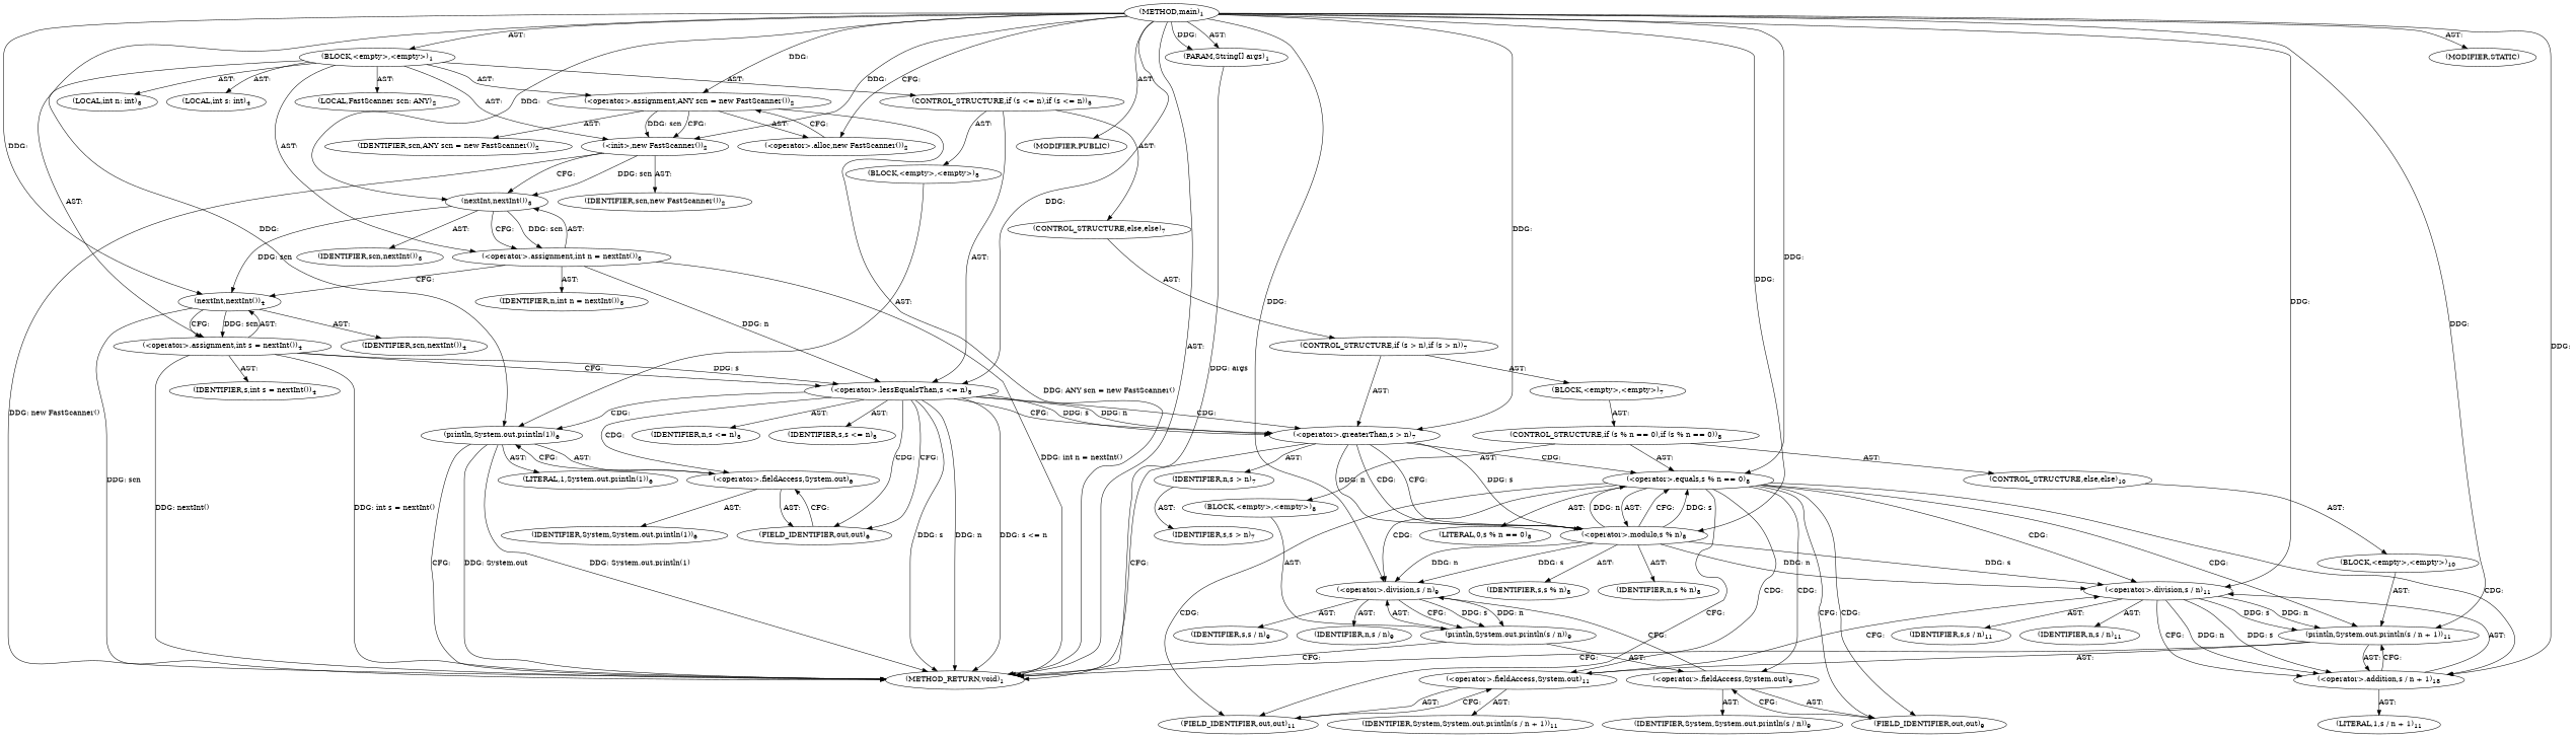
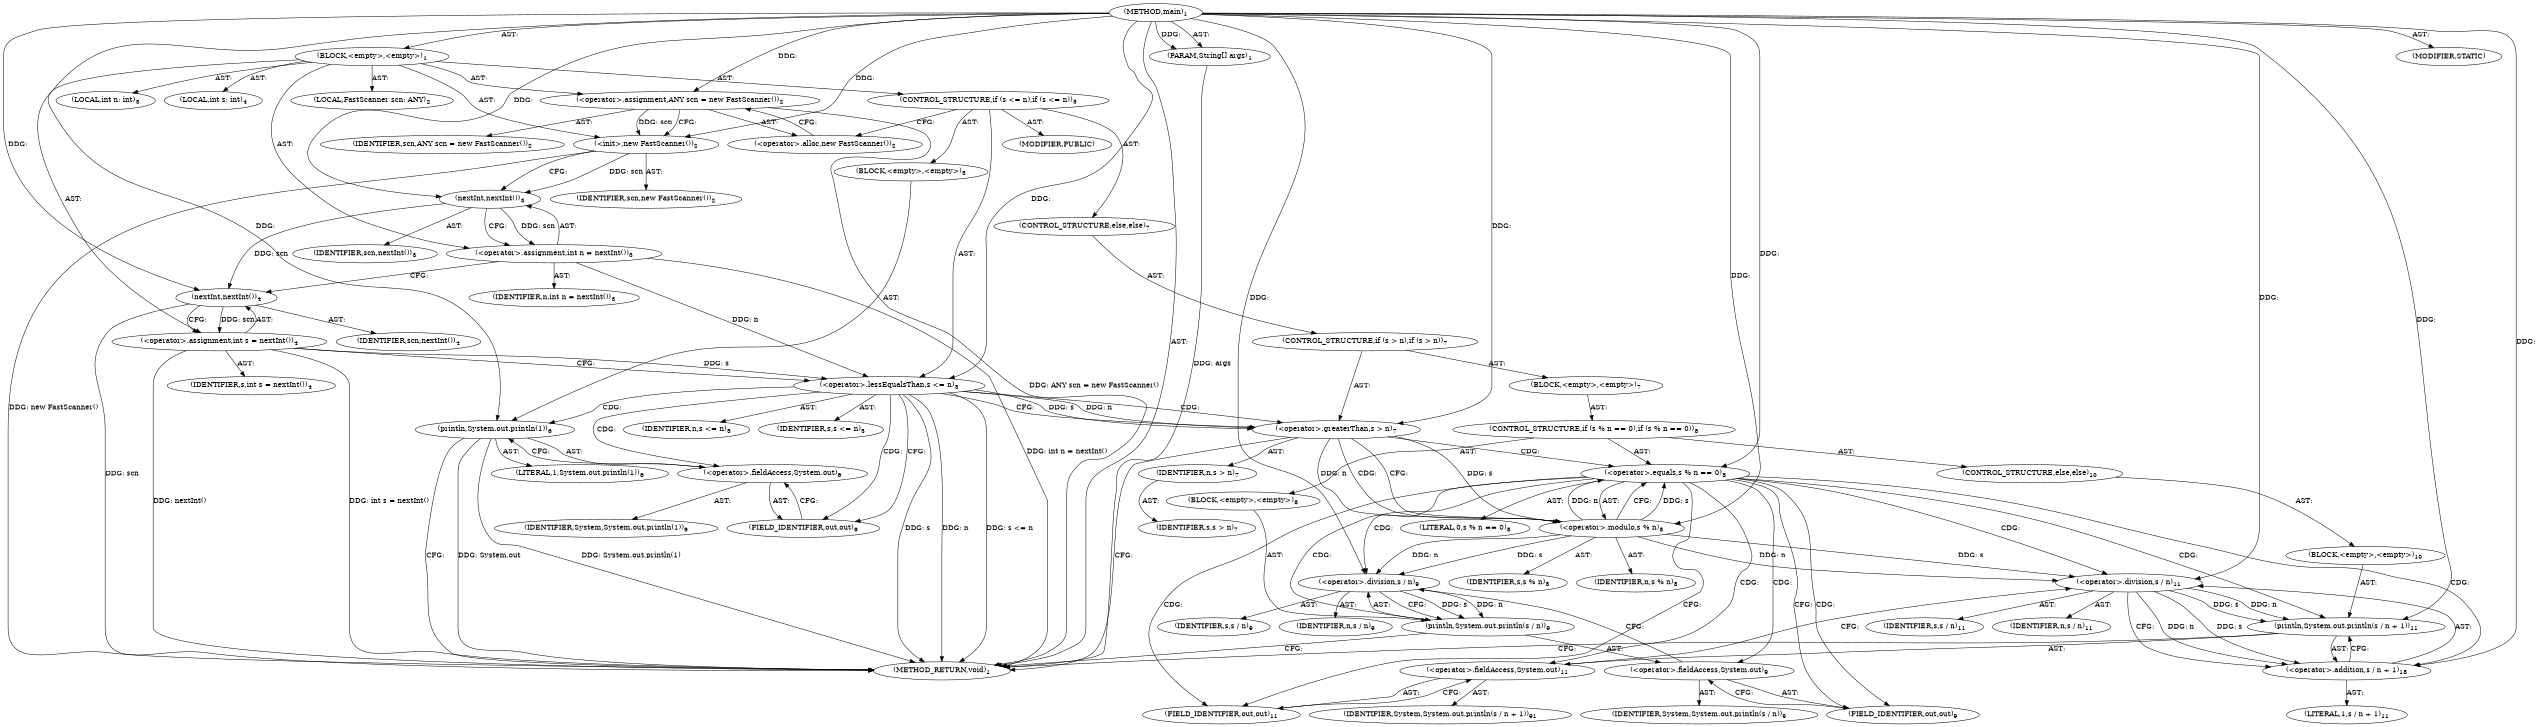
  digraph {
    n1 [label=<(METHOD,main)<SUB>1</SUB>>]
    n2 [label=<(PARAM,String[] args)<SUB>1</SUB>>]
    n3 [label=<(BLOCK,&lt;empty&gt;,&lt;empty&gt;)<SUB>1</SUB>>]
    n4 [label=<(&lt;operator&gt;.assignment,ANY scn = new FastScanner())<SUB>2</SUB>>]
    n5 [label=<(&lt;operator&gt;.alloc,new FastScanner())<SUB>2</SUB>>]
    n6 [label=<(&lt;init&gt;,new FastScanner())<SUB>2</SUB>>]
    n7 [label=<(nextInt,nextInt())<SUB>3</SUB>>]
    n8 [label=<(nextInt,nextInt())<SUB>4</SUB>>]
    n9 [label=<(&lt;operator&gt;.lessEqualsThan,s &lt;= n)<SUB>5</SUB>>]
    n10 [label=<(println,System.out.println(1))<SUB>6</SUB>>]
    n11 [label=<(&lt;operator&gt;.greaterThan,s &gt; n)<SUB>7</SUB>>]
    n12 [label=<(&lt;operator&gt;.equals,s % n == 0)<SUB>8</SUB>>]
    n13 [label=<(&lt;operator&gt;.modulo,s % n)<SUB>8</SUB>>]
    n14 [label=<(&lt;operator&gt;.division,s / n)<SUB>9</SUB>>]
    n15 [label=<(println,System.out.println(s / n + 1))<SUB>11</SUB>>]
    n16 [label=<(&lt;operator&gt;.addition,s / n + 1)<SUB>18</SUB>>]
    n17 [label=<(&lt;operator&gt;.division,s / n)<SUB>11</SUB>>]
    n18 [label=<(MODIFIER,PUBLIC)>]
    n19 [label=<(MODIFIER,STATIC)>]
    n20 [label=<(METHOD_RETURN,void)<SUB>1</SUB>>]
    n21 [label=<(LOCAL,FastScanner scn: ANY)<SUB>2</SUB>>]
    n22 [label=<(LOCAL,int n: int)<SUB>3</SUB>>]
    n23 [label=<(&lt;operator&gt;.assignment,int n = nextInt())<SUB>3</SUB>>]
    n24 [label=<(LOCAL,int s: int)<SUB>4</SUB>>]
    n25 [label=<(&lt;operator&gt;.assignment,int s = nextInt())<SUB>4</SUB>>]
    n26 [label=<(CONTROL_STRUCTURE,if (s &lt;= n),if (s &lt;= n))<SUB>5</SUB>>]
    n27 [label=<(IDENTIFIER,scn,ANY scn = new FastScanner())<SUB>2</SUB>>]
    n28 [label=<(IDENTIFIER,scn,new FastScanner())<SUB>2</SUB>>]
    n29 [label=<(IDENTIFIER,scn,nextInt())<SUB>3</SUB>>]
    n30 [label=<(IDENTIFIER,scn,nextInt())<SUB>4</SUB>>]
    n31 [label=<(IDENTIFIER,s,s &lt;= n)<SUB>5</SUB>>]
    n32 [label=<(IDENTIFIER,n,s &lt;= n)<SUB>5</SUB>>]
    n33 [label=<(&lt;operator&gt;.fieldAccess,System.out)<SUB>6</SUB>>]
    n34 [label=<(FIELD_IDENTIFIER,out,out)<SUB>6</SUB>>]
    n35 [label=<(LITERAL,1,System.out.println(1))<SUB>6</SUB>>]
    n36 [label=<(IDENTIFIER,n,s &gt; n)<SUB>7</SUB>>]
    n37 [label=<(LITERAL,0,s % n == 0)<SUB>8</SUB>>]
    n38 [label=<(println,System.out.println(s / n))<SUB>9</SUB>>]
    n39 [label=<(&lt;operator&gt;.fieldAccess,System.out)<SUB>9</SUB>>]
    n40 [label=<(FIELD_IDENTIFIER,out,out)<SUB>9</SUB>>]
    n41 [label=<(&lt;operator&gt;.fieldAccess,System.out)<SUB>11</SUB>>]
    n42 [label=<(FIELD_IDENTIFIER,out,out)<SUB>11</SUB>>]
    n43 [label=<(IDENTIFIER,s,s % n)<SUB>8</SUB>>]
    n44 [label=<(IDENTIFIER,n,s % n)<SUB>8</SUB>>]
    n45 [label=<(IDENTIFIER,s,s / n)<SUB>9</SUB>>]
    n46 [label=<(IDENTIFIER,n,s / n)<SUB>9</SUB>>]
    n47 [label=<(LITERAL,1,s / n + 1)<SUB>11</SUB>>]
    n48 [label=<(IDENTIFIER,s,s / n)<SUB>11</SUB>>]
    n49 [label=<(IDENTIFIER,n,s / n)<SUB>11</SUB>>]
    n50 [label=<(IDENTIFIER,n,int n = nextInt())<SUB>3</SUB>>]
    n51 [label=<(IDENTIFIER,s,int s = nextInt())<SUB>4</SUB>>]
    n52 [label=<(BLOCK,&lt;empty&gt;,&lt;empty&gt;)<SUB>5</SUB>>]
    n53 [label=<(CONTROL_STRUCTURE,else,else)<SUB>7</SUB>>]
    n54 [label=<(CONTROL_STRUCTURE,if (s &gt; n),if (s &gt; n))<SUB>7</SUB>>]
    n55 [label=<(IDENTIFIER,System,System.out.println(1))<SUB>6</SUB>>]
    n56 [label=<(BLOCK,&lt;empty&gt;,&lt;empty&gt;)<SUB>7</SUB>>]
    n57 [label=<(CONTROL_STRUCTURE,if (s % n == 0),if (s % n == 0))<SUB>8</SUB>>]
    n58 [label=<(IDENTIFIER,s,s &gt; n)<SUB>7</SUB>>]
    n59 [label=<(BLOCK,&lt;empty&gt;,&lt;empty&gt;)<SUB>8</SUB>>]
    n60 [label=<(CONTROL_STRUCTURE,else,else)<SUB>10</SUB>>]
    n61 [label=<(BLOCK,&lt;empty&gt;,&lt;empty&gt;)<SUB>10</SUB>>]
    n62 [label=<(IDENTIFIER,System,System.out.println(s / n))<SUB>9</SUB>>]
-   n63 [label=<(IDENTIFIER,System,System.out.println(s / n + 1))<SUB>11</SUB>>]
+   n63 [label=<(IDENTIFIER,System,System.out.println(s / n + 1))<SUB>91</SUB>>]
    n1 -> n2 [label="AST: "]
    n1 -> n2 [label="DDG: "]
    n1 -> n3 [label="AST: "]
    n1 -> n4 [label="DDG: "]
-   n1 -> n5 [label="CFG: "]
+   n26 -> n5 [label="CFG: "]
    n1 -> n6 [label="DDG: "]
    n1 -> n7 [label="DDG: "]
    n1 -> n8 [label="DDG: "]
    n1 -> n9 [label="DDG: "]
    n1 -> n10 [label="DDG: "]
    n1 -> n11 [label="DDG: "]
    n1 -> n12 [label="DDG: "]
    n1 -> n13 [label="DDG: "]
    n1 -> n14 [label="DDG: "]
    n1 -> n15 [label="DDG: "]
    n1 -> n16 [label="DDG: "]
    n1 -> n17 [label="DDG: "]
-   n1 -> n18 [label="AST: "]
+   n26 -> n18 [label="AST: "]
    n1 -> n19 [label="AST: "]
    n1 -> n20 [label="AST: "]
    n2 -> n20 [label="DDG: args"]
    n3 -> n4 [label="AST: "]
    n3 -> n6 [label="AST: "]
    n3 -> n21 [label="AST: "]
    n3 -> n22 [label="AST: "]
    n3 -> n23 [label="AST: "]
    n3 -> n24 [label="AST: "]
    n3 -> n25 [label="AST: "]
    n3 -> n26 [label="AST: "]
    n4 -> n5 [label="AST: "]
    n4 -> n6 [label="CFG: "]
    n4 -> n6 [label="DDG: scn"]
    n4 -> n20 [label="DDG: ANY scn = new FastScanner()"]
    n4 -> n27 [label="AST: "]
    n5 -> n4 [label="CFG: "]
    n6 -> n7 [label="CFG: "]
    n6 -> n7 [label="DDG: scn"]
    n6 -> n20 [label="DDG: new FastScanner()"]
    n6 -> n28 [label="AST: "]
    n7 -> n8 [label="DDG: scn"]
    n7 -> n23 [label="CFG: "]
    n7 -> n23 [label="DDG: scn"]
    n7 -> n29 [label="AST: "]
    n8 -> n20 [label="DDG: scn"]
    n8 -> n25 [label="CFG: "]
    n8 -> n25 [label="DDG: scn"]
    n8 -> n30 [label="AST: "]
    n9 -> n10 [label="CDG: "]
    n9 -> n11 [label="CFG: "]
    n9 -> n11 [label="DDG: s"]
    n9 -> n11 [label="DDG: n"]
    n9 -> n11 [label="CDG: "]
    n9 -> n20 [label="DDG: s"]
    n9 -> n20 [label="DDG: n"]
    n9 -> n20 [label="DDG: s &lt;= n"]
    n9 -> n31 [label="AST: "]
    n9 -> n32 [label="AST: "]
    n9 -> n33 [label="CDG: "]
    n9 -> n34 [label="CFG: "]
    n9 -> n34 [label="CDG: "]
    n10 -> n20 [label="CFG: "]
    n10 -> n20 [label="DDG: System.out"]
    n10 -> n20 [label="DDG: System.out.println(1)"]
    n10 -> n33 [label="AST: "]
    n10 -> n35 [label="AST: "]
    n11 -> n12 [label="CDG: "]
    n11 -> n13 [label="CFG: "]
    n11 -> n13 [label="DDG: s"]
    n11 -> n13 [label="DDG: n"]
    n11 -> n13 [label="CDG: "]
    n11 -> n20 [label="CFG: "]
    n11 -> n36 [label="AST: "]
    n12 -> n13 [label="AST: "]
    n12 -> n14 [label="CDG: "]
    n12 -> n15 [label="CDG: "]
    n12 -> n16 [label="CDG: "]
    n12 -> n17 [label="CDG: "]
    n12 -> n37 [label="AST: "]
+   n12 -> n38 [label="CDG: "]
    n12 -> n39 [label="CDG: "]
    n12 -> n40 [label="CFG: "]
    n12 -> n40 [label="CDG: "]
    n12 -> n41 [label="CDG: "]
    n12 -> n42 [label="CFG: "]
    n12 -> n42 [label="CDG: "]
    n13 -> n12 [label="CFG: "]
    n13 -> n12 [label="DDG: s"]
    n13 -> n12 [label="DDG: n"]
    n13 -> n14 [label="DDG: s"]
    n13 -> n14 [label="DDG: n"]
    n13 -> n17 [label="DDG: s"]
    n13 -> n17 [label="DDG: n"]
    n13 -> n43 [label="AST: "]
    n13 -> n44 [label="AST: "]
    n14 -> n38 [label="CFG: "]
    n14 -> n38 [label="DDG: s"]
    n14 -> n38 [label="DDG: n"]
    n14 -> n45 [label="AST: "]
    n14 -> n46 [label="AST: "]
    n15 -> n16 [label="AST: "]
    n15 -> n20 [label="CFG: "]
    n15 -> n41 [label="AST: "]
    n16 -> n15 [label="CFG: "]
    n16 -> n17 [label="AST: "]
    n16 -> n47 [label="AST: "]
    n17 -> n15 [label="DDG: s"]
    n17 -> n15 [label="DDG: n"]
    n17 -> n16 [label="CFG: "]
    n17 -> n16 [label="DDG: s"]
    n17 -> n16 [label="DDG: n"]
    n17 -> n48 [label="AST: "]
    n17 -> n49 [label="AST: "]
    n23 -> n7 [label="AST: "]
    n23 -> n8 [label="CFG: "]
    n23 -> n9 [label="DDG: n"]
    n23 -> n20 [label="DDG: int n = nextInt()"]
    n23 -> n50 [label="AST: "]
    n25 -> n8 [label="AST: "]
    n25 -> n9 [label="CFG: "]
    n25 -> n9 [label="DDG: s"]
    n25 -> n20 [label="DDG: nextInt()"]
    n25 -> n20 [label="DDG: int s = nextInt()"]
    n25 -> n51 [label="AST: "]
    n26 -> n9 [label="AST: "]
    n26 -> n52 [label="AST: "]
    n26 -> n53 [label="AST: "]
    n33 -> n10 [label="CFG: "]
    n33 -> n34 [label="AST: "]
    n33 -> n55 [label="AST: "]
    n34 -> n33 [label="CFG: "]
    n36 -> n58 [label="AST: "]
    n38 -> n14 [label="AST: "]
    n38 -> n20 [label="CFG: "]
    n38 -> n39 [label="AST: "]
    n39 -> n14 [label="CFG: "]
    n39 -> n40 [label="AST: "]
    n39 -> n62 [label="AST: "]
    n40 -> n39 [label="CFG: "]
    n41 -> n17 [label="CFG: "]
    n41 -> n42 [label="AST: "]
    n41 -> n63 [label="AST: "]
    n42 -> n41 [label="CFG: "]
    n52 -> n10 [label="AST: "]
    n53 -> n54 [label="AST: "]
    n54 -> n11 [label="AST: "]
    n54 -> n56 [label="AST: "]
    n56 -> n57 [label="AST: "]
    n57 -> n12 [label="AST: "]
    n57 -> n59 [label="AST: "]
    n57 -> n60 [label="AST: "]
    n59 -> n38 [label="AST: "]
    n60 -> n61 [label="AST: "]
    n61 -> n15 [label="AST: "]
  }
